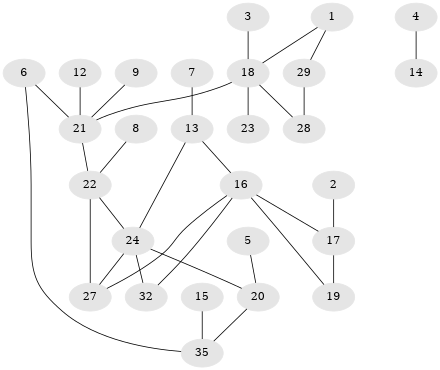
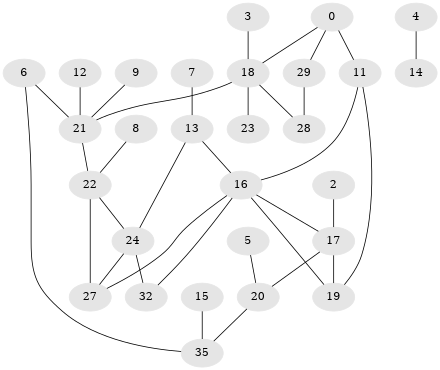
  graph {
    node [color=gray90 style=filled]
    edge [weight=1.0]
-   1
+   1 [label=0]
+   11
    18
    29
    16
    19
    21
    23
    28
    2
    17
    20
    3
    4
    14
    5
    35
    6
    22
    7
    13
    24
    8
    9
    27
    32
    12
    15
+   1 -- 11 [weight=2.0]
    1 -- 18
    1 -- 29
+   11 -- 16
+   11 -- 19
    18 -- 21
    18 -- 23
    18 -- 28
    29 -- 28
    16 -- 19
    16 -- 17
    16 -- 27
    16 -- 32
    21 -- 22
    2 -- 17 [weight=2.0]
    17 -- 19
-   24 -- 20
+   17 -- 20
    20 -- 35
    3 -- 18
    4 -- 14 [weight=2.0]
    5 -- 20
    6 -- 21
    6 -- 35
    22 -- 24
    22 -- 27
    7 -- 13
    13 -- 16
    13 -- 24
    24 -- 27
    24 -- 32
    8 -- 22
    9 -- 21
    12 -- 21
    15 -- 35
  }
